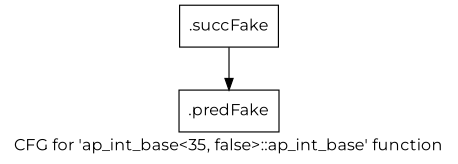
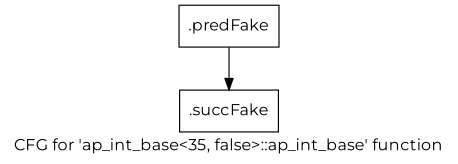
  digraph {
    label="CFG for 'ap_int_base\<35, false\>::ap_int_base' function"
    fontname=Montserrat
    node [shape=record fontname=Montserrat]
    n1 [label="{.predFake}"]
    n2 [filename="/mnt/xilinx/Vitis_HLS/2021.2/include/ap_int_base.h" label="{.succFake}" linenumber=227]
-   n2 -> n1 [execusionnum=1460 filename="/mnt/xilinx/Vitis_HLS/2021.2/include/ap_int_base.h" fontname=Montserrat]
+   n1 -> n2 [execusionnum=1460 filename="/mnt/xilinx/Vitis_HLS/2021.2/include/ap_int_base.h" fontname=Montserrat]
  }
